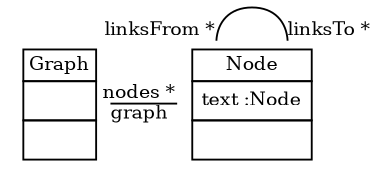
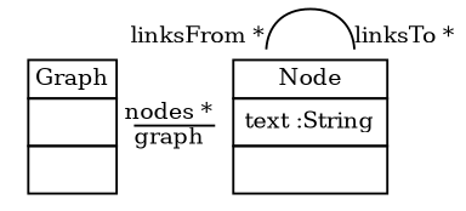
  digraph {
    rankdir=LR
    node [fontsize=10 shape=none]
    edge [arrowhead=none fontsize=10]
    n1 [label=<<table border='0' cellborder='1' cellspacing='0'> <tr> <td>Graph</td> </tr> <tr><td><table border='0' cellborder='0' cellspacing='0'> <tr><td> </td></tr> </table></td></tr> <tr><td><table border='0' cellborder='0' cellspacing='0'> <tr><td> </td></tr> </table></td></tr> </table>>]
-   n2 [label=<<table border='0' cellborder='1' cellspacing='0'> <tr> <td>Node</td> </tr> <tr><td><table border='0' cellborder='0' cellspacing='0'> <tr><td align='left'>text :Node</td></tr>  </table></td></tr> <tr><td><table border='0' cellborder='0' cellspacing='0'> <tr><td> </td></tr> </table></td></tr> </table>>]
+   n2 [label=<<table border='0' cellborder='1' cellspacing='0'> <tr> <td>Node</td> </tr> <tr><td><table border='0' cellborder='0' cellspacing='0'> <tr><td align='left'>text :String</td></tr>  </table></td></tr> <tr><td><table border='0' cellborder='0' cellspacing='0'> <tr><td> </td></tr> </table></td></tr> </table>>]
    n1 -> n2 [headlabel="nodes *" taillabel="graph"]
    n2 -> n2 [headlabel="linksTo *" taillabel="linksFrom *"]
  }
